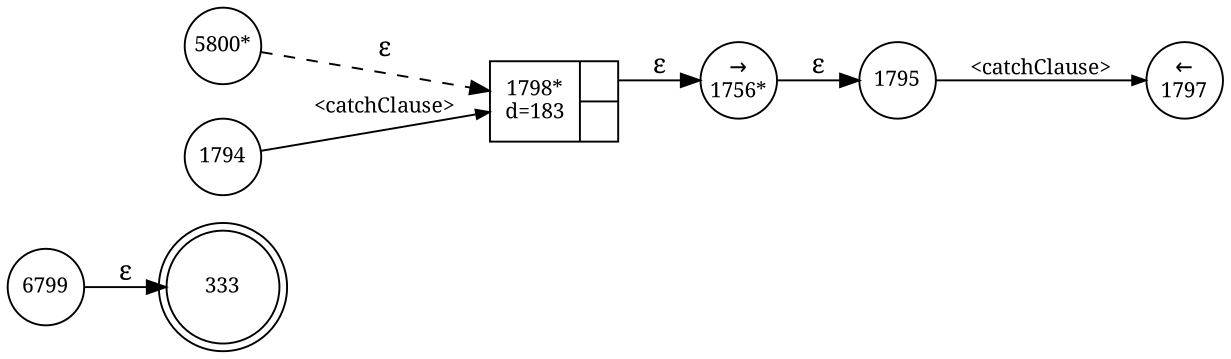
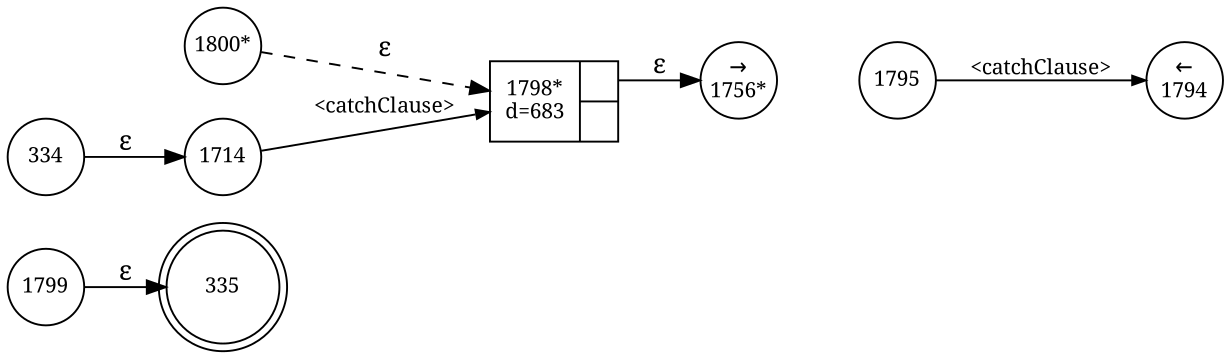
  digraph {
    fontname="Noto Serif"
    rankdir=LR
    node [fixedsize=true fontname="Noto Serif" fontsize=11 shape=circle peripheries=1]
    edge [fontname="Noto Serif"]
-   n1 [label=333 shape=doublecircle width=.6 peripheries=""]
-   n2 [label=1794 width=.55]
-   n3 [fixedsize=false label="{1798*\nd=183|{<p0>|<p1>}}" shape=record]
+   n1 [label=335 shape=doublecircle width=.6 peripheries=""]
+   n2 [label=1714 width=.55]
+   n3 [fixedsize=false label="{1798*\nd=683|{<p0>|<p1>}}" shape=record]
    n4 [label="&rarr;\n1756*" width=.55]
    n5 [label=1795 width=.55]
-   n6 [label="&larr;\n1797" width=.55]
-   n7 [label="5800*" width=.55]
-   n8 [label=6799 width=.55]
+   n6 [label="&larr;\n1794" width=.55]
+   n7 [label="1800*" width=.55]
+   n8 [label=1799 width=.55]
+   n9 [label=334 width=.55]
    n2 -> n3 [arrowhead=normal arrowsize=.7 fontsize=11 label="<catchClause>"]
    n3 -> n4 [label="&epsilon;" tailport=p0]
-   n4 -> n5 [label="&epsilon;"]
    n5 -> n6 [arrowhead=normal arrowsize=.7 fontsize=11 label="<catchClause>"]
    n7 -> n3 [label="&epsilon;" style=dashed]
    n8 -> n1 [label="&epsilon;"]
+   n9 -> n2 [label="&epsilon;"]
  }
